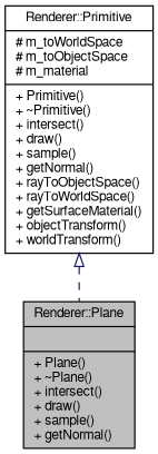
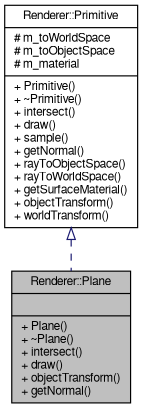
  digraph {
    node [color=black fontname=FreeSans fontsize=10 shape=record style=filled]
-   n1 [fillcolor=grey75 fontcolor=black height=0.2 label="{Renderer::Plane\n||+ Plane()\l+ ~Plane()\l+ intersect()\l+ draw()\l+ sample()\l+ getNormal()\l}" width=0.4]
+   n1 [fillcolor=grey75 fontcolor=black height=0.2 label="{Renderer::Plane\n||+ Plane()\l+ ~Plane()\l+ intersect()\l+ draw()\l+ objectTransform()\l+ getNormal()\l}" width=0.4]
    n2 [fillcolor=white height=0.2 label="{Renderer::Primitive\n|# m_toWorldSpace\l# m_toObjectSpace\l# m_material\l|+ Primitive()\l+ ~Primitive()\l+ intersect()\l+ draw()\l+ sample()\l+ getNormal()\l+ rayToObjectSpace()\l+ rayToWorldSpace()\l+ getSurfaceMaterial()\l+ objectTransform()\l+ worldTransform()\l}" width=0.4]
    n2 -> n1 [arrowtail=onormal color=midnightblue dir=back fontname=FreeSans fontsize=10 labelfontname=FreeSans labelfontsize=10 style=dashed]
  }
